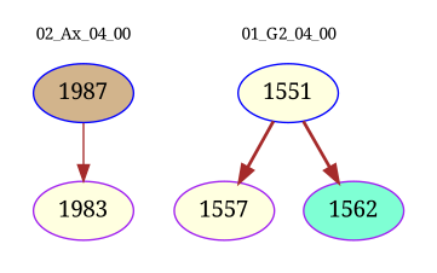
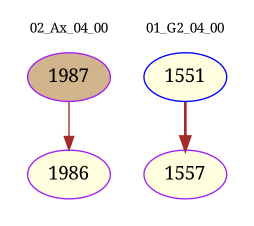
  digraph {
    fontname="Noto Serif"
    node [color=purple fillcolor=lightyellow fontname="Noto Serif" style=filled]
    edge [color=brown fontname="Noto Serif" style=bold]
-   n1 [color=blue fillcolor=tan label=1987]
-   n2 [label=1983]
+   n1 [fillcolor=tan label=1987]
+   n2 [label=1986]
    n3 [color=blue label=1551]
    n4 [label=1557]
-   n5 [fillcolor=aquamarine label=1562]
    subgraph cluster_1 {
      color=white
      fontsize=10
      label="02_Ax_04_00"
      n1
      n2
    }
    subgraph cluster_2 {
      color=white
      fontsize=10
      label="01_G2_04_00"
      n3
      n4
-     n5
    }
    n1 -> n2 [style=solid]
    n3 -> n4
-   n3 -> n5
  }
